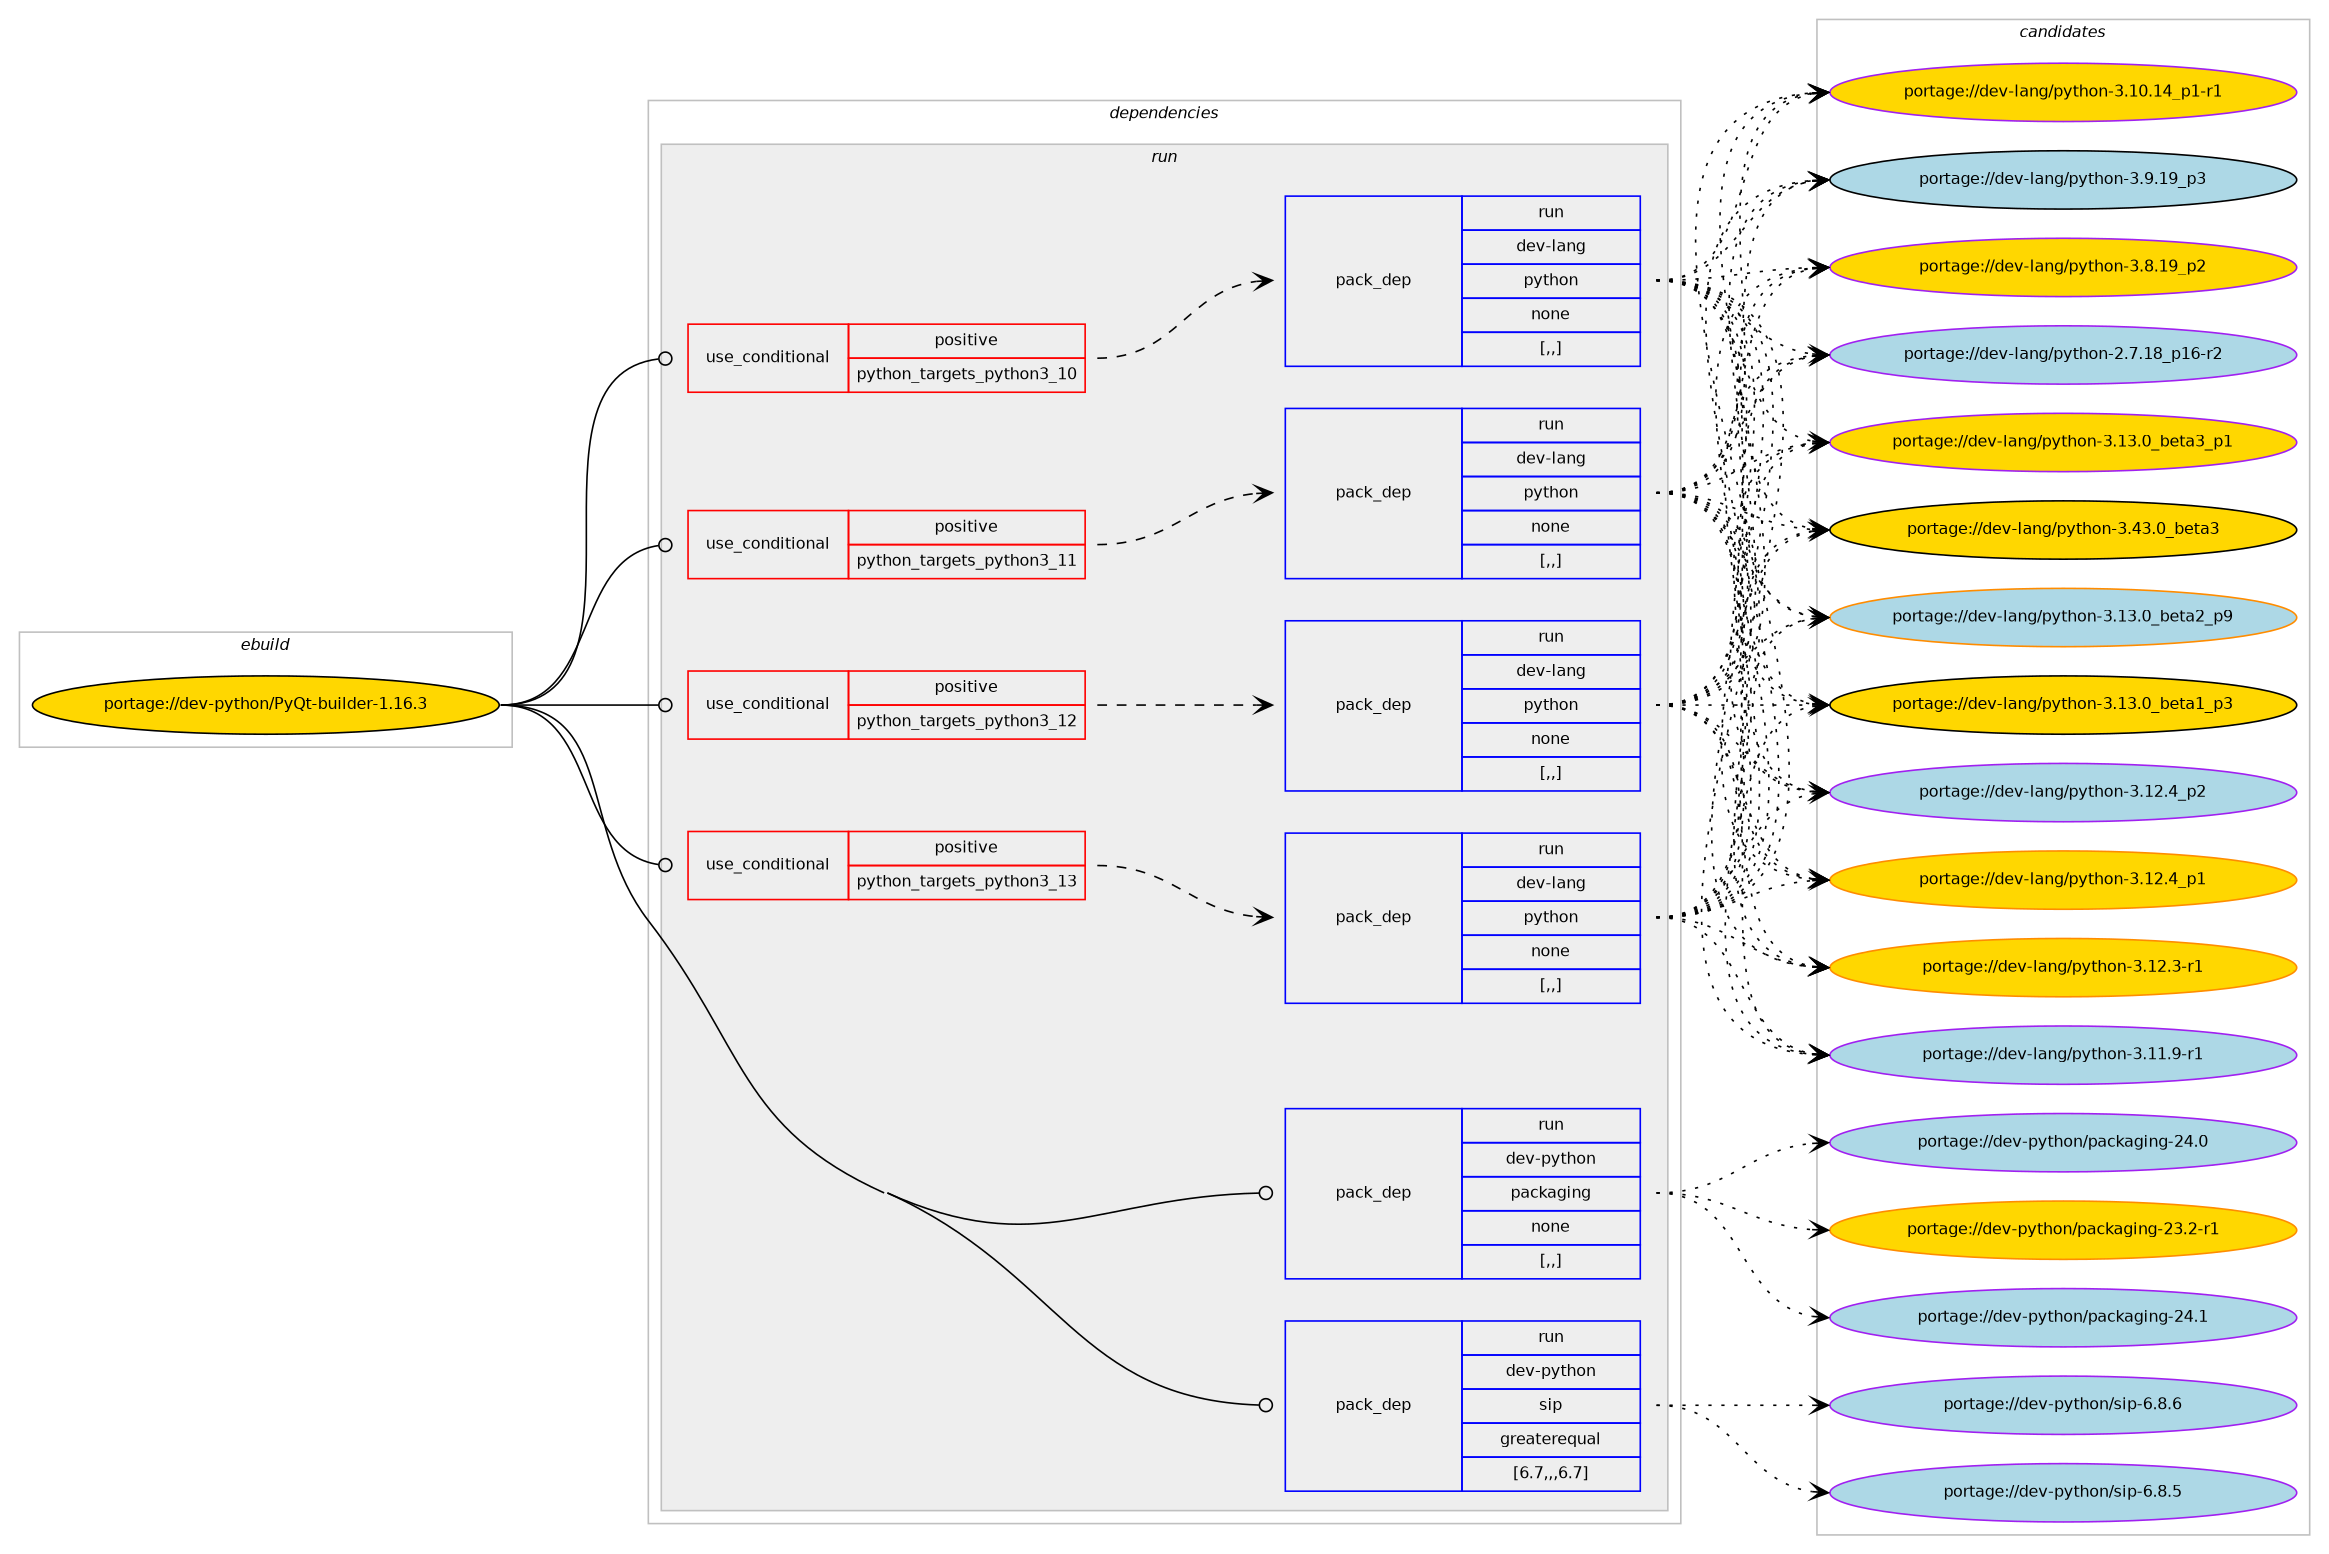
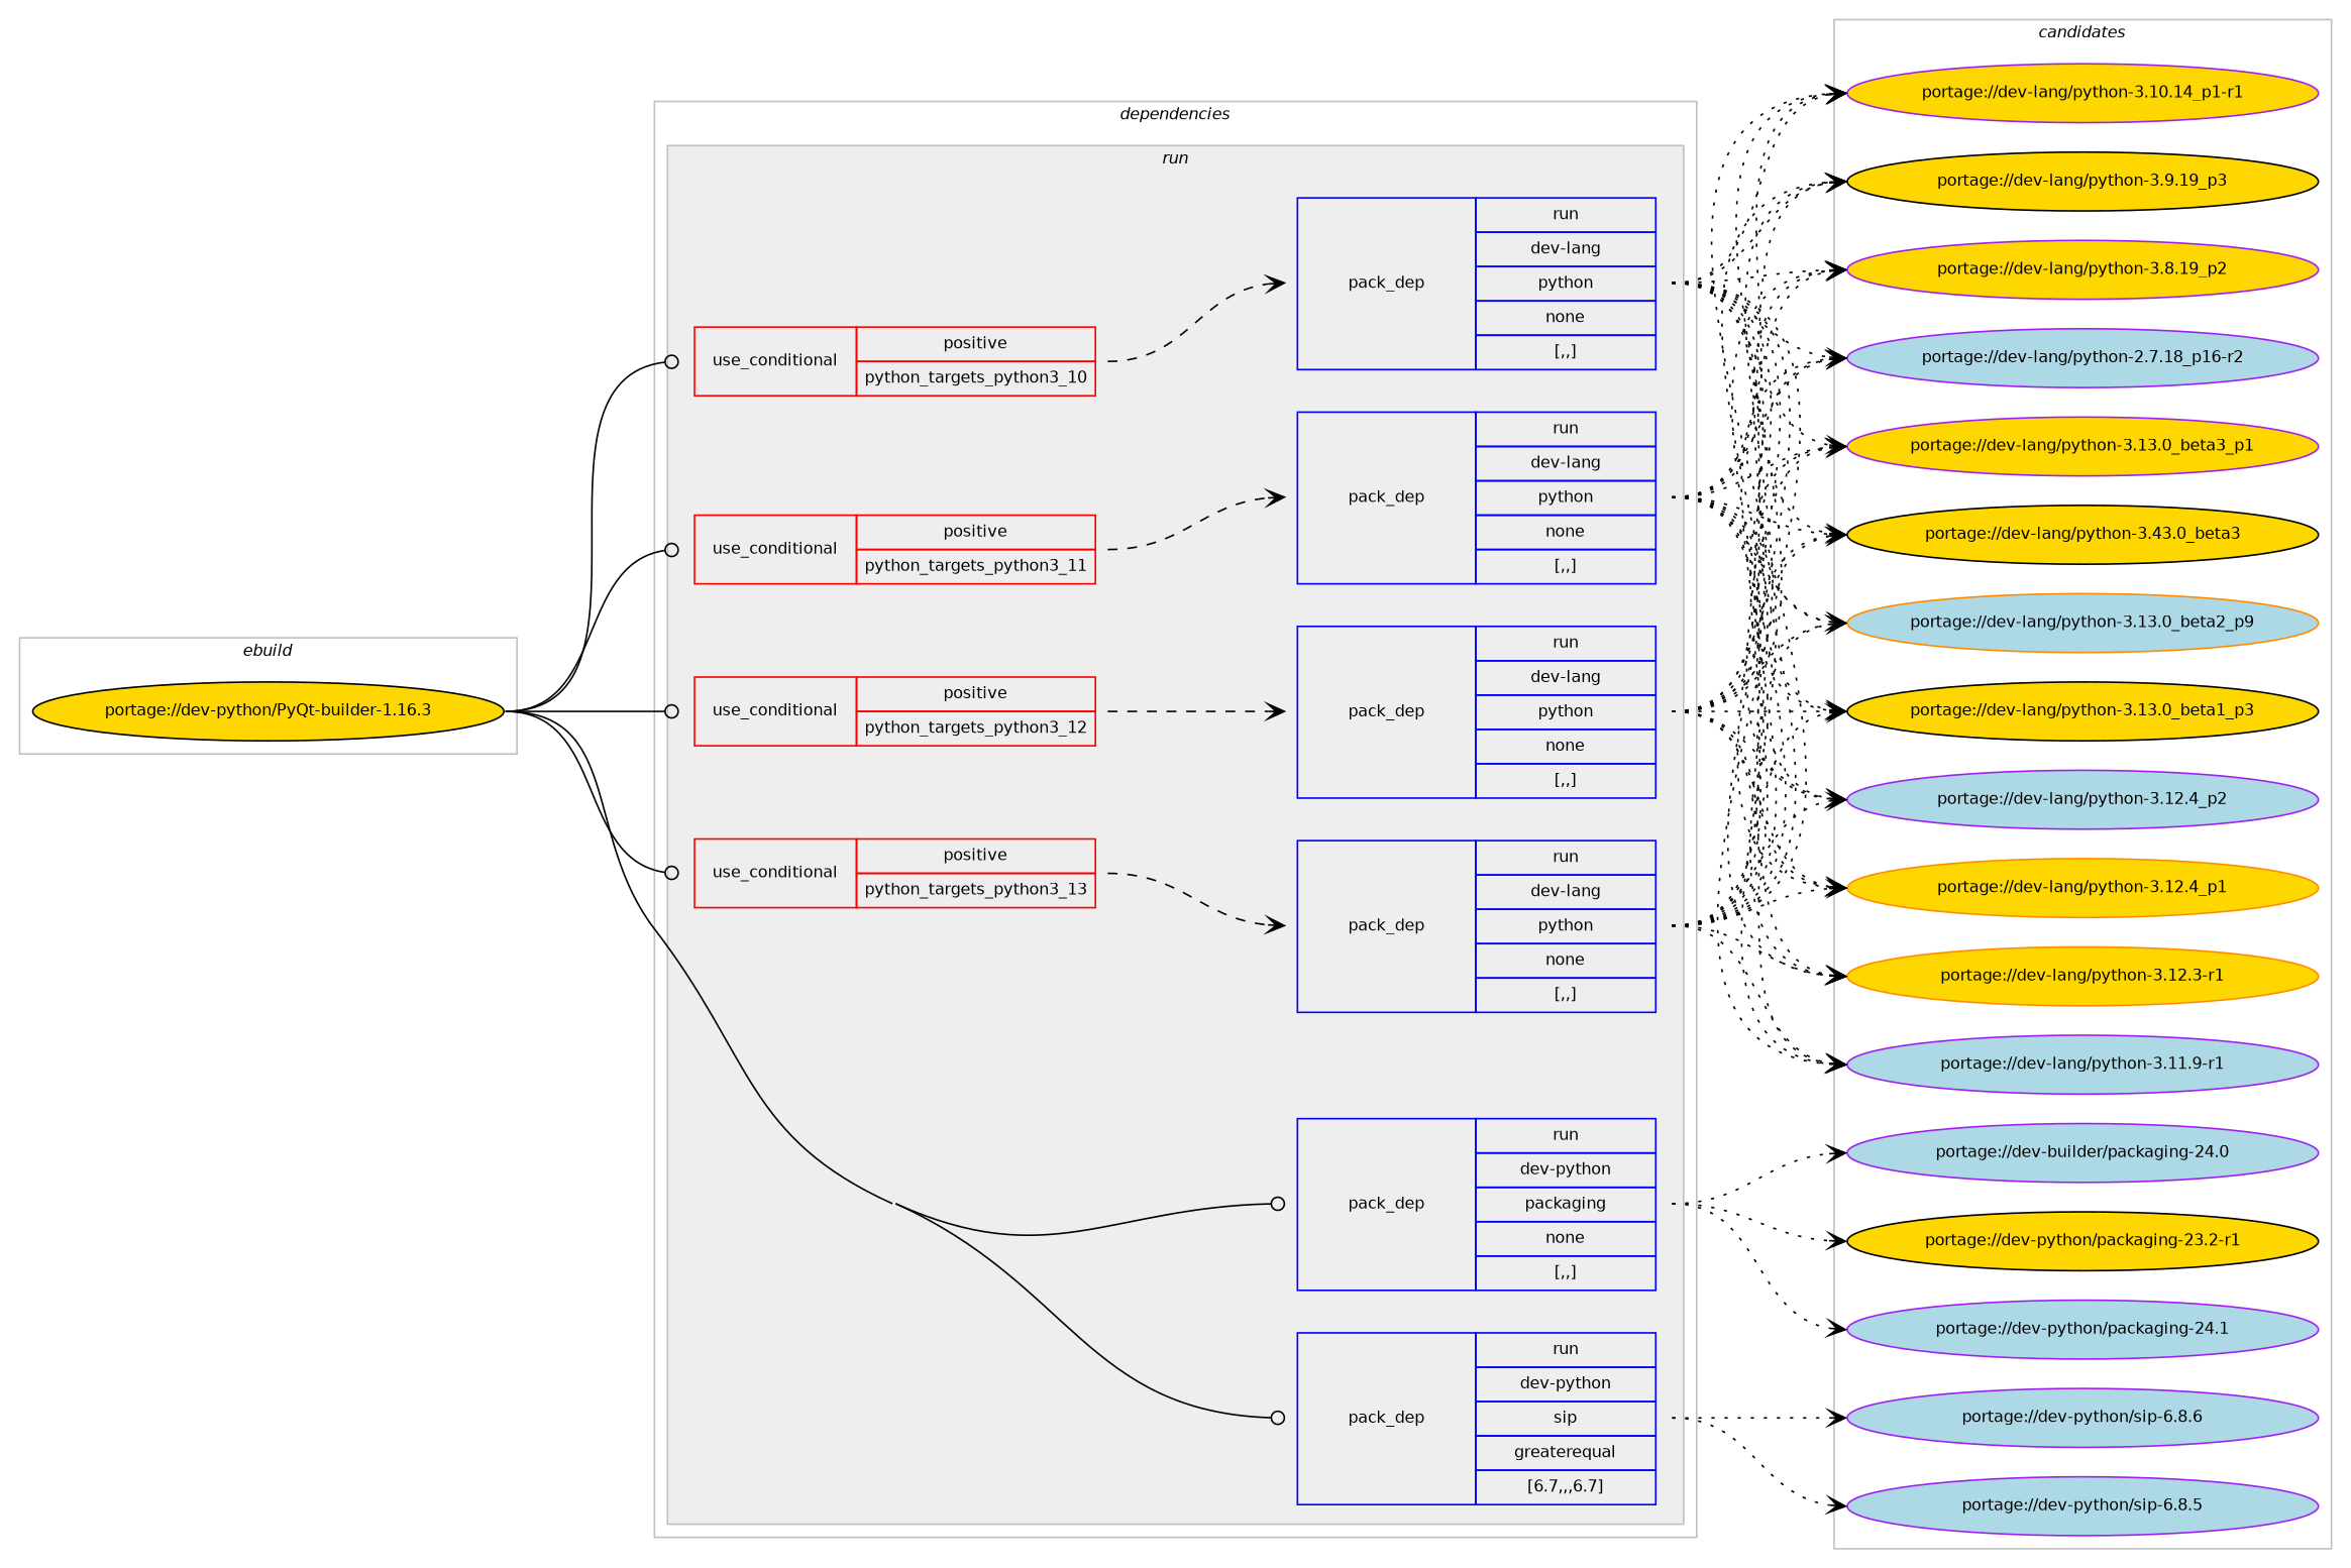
  digraph {
    compound=true
    concentrate=true
    fontname=Helvetica
    fontsize=10
    newrank=true
    rankdir=LR
    ranksep=1.5
    node [color=purple fontname=Helvetica fontsize=10 style=filled]
    edge [arrowhead=vee headport=w style=dotted tailport=e weight=100]
    n1 [color=black fillcolor=gold label="portage://dev-python/PyQt-builder-1.16.3" width=4]
    n2 [color=blue label=<<TABLE BORDER="0" CELLBORDER="1" CELLSPACING="0" CELLPADDING="4" WIDTH="220"><TR><TD ROWSPAN="6" CELLPADDING="30">pack_dep</TD></TR><TR><TD WIDTH="110">run</TD></TR><TR><TD>dev-lang</TD></TR><TR><TD>python</TD></TR><TR><TD>none</TD></TR><TR><TD>[,,]</TD></TR></TABLE>> shape=none style=""]
    n3 [color=red label=<<TABLE BORDER="0" CELLBORDER="1" CELLSPACING="0" CELLPADDING="4"><TR><TD ROWSPAN="3" CELLPADDING="10">use_conditional</TD></TR><TR><TD>positive</TD></TR><TR><TD>python_targets_python3_10</TD></TR></TABLE>> shape=none style=""]
    n4 [color=blue label=<<TABLE BORDER="0" CELLBORDER="1" CELLSPACING="0" CELLPADDING="4" WIDTH="220"><TR><TD ROWSPAN="6" CELLPADDING="30">pack_dep</TD></TR><TR><TD WIDTH="110">run</TD></TR><TR><TD>dev-lang</TD></TR><TR><TD>python</TD></TR><TR><TD>none</TD></TR><TR><TD>[,,]</TD></TR></TABLE>> shape=none style=""]
    n5 [color=red label=<<TABLE BORDER="0" CELLBORDER="1" CELLSPACING="0" CELLPADDING="4"><TR><TD ROWSPAN="3" CELLPADDING="10">use_conditional</TD></TR><TR><TD>positive</TD></TR><TR><TD>python_targets_python3_11</TD></TR></TABLE>> shape=none style=""]
    n6 [color=blue label=<<TABLE BORDER="0" CELLBORDER="1" CELLSPACING="0" CELLPADDING="4" WIDTH="220"><TR><TD ROWSPAN="6" CELLPADDING="30">pack_dep</TD></TR><TR><TD WIDTH="110">run</TD></TR><TR><TD>dev-lang</TD></TR><TR><TD>python</TD></TR><TR><TD>none</TD></TR><TR><TD>[,,]</TD></TR></TABLE>> shape=none style=""]
    n7 [color=red label=<<TABLE BORDER="0" CELLBORDER="1" CELLSPACING="0" CELLPADDING="4"><TR><TD ROWSPAN="3" CELLPADDING="10">use_conditional</TD></TR><TR><TD>positive</TD></TR><TR><TD>python_targets_python3_12</TD></TR></TABLE>> shape=none style=""]
    n8 [color=blue label=<<TABLE BORDER="0" CELLBORDER="1" CELLSPACING="0" CELLPADDING="4" WIDTH="220"><TR><TD ROWSPAN="6" CELLPADDING="30">pack_dep</TD></TR><TR><TD WIDTH="110">run</TD></TR><TR><TD>dev-lang</TD></TR><TR><TD>python</TD></TR><TR><TD>none</TD></TR><TR><TD>[,,]</TD></TR></TABLE>> shape=none style=""]
    n9 [color=red label=<<TABLE BORDER="0" CELLBORDER="1" CELLSPACING="0" CELLPADDING="4"><TR><TD ROWSPAN="3" CELLPADDING="10">use_conditional</TD></TR><TR><TD>positive</TD></TR><TR><TD>python_targets_python3_13</TD></TR></TABLE>> shape=none style=""]
    n10 [color=blue label=<<TABLE BORDER="0" CELLBORDER="1" CELLSPACING="0" CELLPADDING="4" WIDTH="220"><TR><TD ROWSPAN="6" CELLPADDING="30">pack_dep</TD></TR><TR><TD WIDTH="110">run</TD></TR><TR><TD>dev-python</TD></TR><TR><TD>packaging</TD></TR><TR><TD>none</TD></TR><TR><TD>[,,]</TD></TR></TABLE>> shape=none style=""]
    n11 [color=blue label=<<TABLE BORDER="0" CELLBORDER="1" CELLSPACING="0" CELLPADDING="4" WIDTH="220"><TR><TD ROWSPAN="6" CELLPADDING="30">pack_dep</TD></TR><TR><TD WIDTH="110">run</TD></TR><TR><TD>dev-python</TD></TR><TR><TD>sip</TD></TR><TR><TD>greaterequal</TD></TR><TR><TD>[6.7,,,6.7]</TD></TR></TABLE>> shape=none style=""]
    n12 [fillcolor=gold label="portage://dev-lang/python-3.13.0_beta3_p1" width=4]
    n13 [color=black fillcolor=gold label="portage://dev-lang/python-3.43.0_beta3" width=4]
    n14 [color=darkorange fillcolor=lightblue label="portage://dev-lang/python-3.13.0_beta2_p9" width=4]
    n15 [color=black fillcolor=gold label="portage://dev-lang/python-3.13.0_beta1_p3" width=4]
    n16 [fillcolor=lightblue label="portage://dev-lang/python-3.12.4_p2" width=4]
    n17 [color=darkorange fillcolor=gold label="portage://dev-lang/python-3.12.4_p1" width=4]
    n18 [color=darkorange fillcolor=gold label="portage://dev-lang/python-3.12.3-r1" width=4]
    n19 [fillcolor=lightblue label="portage://dev-lang/python-3.11.9-r1" width=4]
    n20 [fillcolor=gold label="portage://dev-lang/python-3.10.14_p1-r1" width=4]
-   n21 [color=black fillcolor=lightblue label="portage://dev-lang/python-3.9.19_p3" width=4]
+   n21 [color=black fillcolor=gold label="portage://dev-lang/python-3.9.19_p3" width=4]
    n22 [fillcolor=gold label="portage://dev-lang/python-3.8.19_p2" width=4]
    n23 [fillcolor=lightblue label="portage://dev-lang/python-2.7.18_p16-r2" width=4]
    n24 [fillcolor=lightblue label="portage://dev-python/packaging-24.1" width=4]
-   n25 [fillcolor=lightblue label="portage://dev-python/packaging-24.0" width=4]
-   n26 [color=darkorange fillcolor=gold label="portage://dev-python/packaging-23.2-r1" width=4]
+   n25 [fillcolor=lightblue label="portage://dev-builder/packaging-24.0" width=4]
+   n26 [color=black fillcolor=gold label="portage://dev-python/packaging-23.2-r1" width=4]
    n27 [fillcolor=lightblue label="portage://dev-python/sip-6.8.6" width=4]
    n28 [fillcolor=lightblue label="portage://dev-python/sip-6.8.5" width=4]
    subgraph cluster_1 {
      color=gray
      label=<<i>ebuild</i>>
      n1
    }
    subgraph cluster_2 {
      color=gray
      label=<<i>dependencies</i>>
      subgraph cluster_3 {
        color=gray
        fillcolor="#eeeeee"
        label=<<i>compile</i>>
        style=filled
      }
      subgraph cluster_4 {
        color=gray
        fillcolor="#eeeeee"
        label=<<i>compile and run</i>>
        style=filled
      }
      subgraph cluster_5 {
        color=gray
        fillcolor="#eeeeee"
        label=<<i>run</i>>
        style=filled
        subgraph sub_6 {
          color=gray
          fillcolor="#eeeeee"
          label=<<i>run</i>>
          style=filled
          n3
          subgraph sub_7 {
            color=gray
            fillcolor="#eeeeee"
            label=<<i>run</i>>
            style=filled
            n2
          }
        }
        subgraph sub_8 {
          color=gray
          fillcolor="#eeeeee"
          label=<<i>run</i>>
          style=filled
          n5
          subgraph sub_9 {
            color=gray
            fillcolor="#eeeeee"
            label=<<i>run</i>>
            style=filled
            n4
          }
        }
        subgraph sub_10 {
          color=gray
          fillcolor="#eeeeee"
          label=<<i>run</i>>
          style=filled
          n7
          subgraph sub_11 {
            color=gray
            fillcolor="#eeeeee"
            label=<<i>run</i>>
            style=filled
            n6
          }
        }
        subgraph sub_12 {
          color=gray
          fillcolor="#eeeeee"
          label=<<i>run</i>>
          style=filled
          n9
          subgraph sub_13 {
            color=gray
            fillcolor="#eeeeee"
            label=<<i>run</i>>
            style=filled
            n8
          }
        }
        subgraph sub_14 {
          color=gray
          fillcolor="#eeeeee"
          label=<<i>run</i>>
          style=filled
          n10
        }
        subgraph sub_15 {
          color=gray
          fillcolor="#eeeeee"
          label=<<i>run</i>>
          style=filled
          n11
        }
      }
    }
    subgraph cluster_16 {
      color=gray
      label=<<i>candidates</i>>
      rank=same
      subgraph sub_17 {
        color=black
        label=<<i>candidates</i>>
        nodesep=1
        rank=same
        n12
        n13
        n14
        n15
        n16
        n17
        n18
        n19
        n20
        n21
        n22
        n23
      }
      subgraph sub_18 {
        color=black
        label=<<i>candidates</i>>
        nodesep=1
        rank=same
        n12
        n13
        n14
        n15
        n16
        n17
        n18
        n19
        n20
        n21
        n22
        n23
      }
      subgraph sub_19 {
        color=black
        label=<<i>candidates</i>>
        nodesep=1
        rank=same
        n12
        n13
        n14
        n15
        n16
        n17
        n18
        n19
        n20
        n21
        n22
        n23
      }
      subgraph sub_20 {
        color=black
        label=<<i>candidates</i>>
        nodesep=1
        rank=same
        n12
        n13
        n14
        n15
        n16
        n17
        n18
        n19
        n20
        n21
        n22
        n23
      }
      subgraph sub_21 {
        color=black
        label=<<i>candidates</i>>
        nodesep=1
        rank=same
        n24
        n25
        n26
      }
      subgraph sub_22 {
        color=black
        label=<<i>candidates</i>>
        nodesep=1
        rank=same
        n27
        n28
      }
    }
    n1 -> n3 [arrowhead=odot style=solid weight=20]
    n1 -> n5 [arrowhead=odot style=solid weight=20]
    n1 -> n7 [arrowhead=odot style=solid weight=20]
    n1 -> n9 [arrowhead=odot style=solid weight=20]
    n1 -> n10 [arrowhead=odot style=solid weight=20]
    n1 -> n11 [arrowhead=odot style=solid weight=20]
    n2 -> n12
    n2 -> n13
    n2 -> n14
    n2 -> n15
    n2 -> n16
    n2 -> n17
    n2 -> n18
    n2 -> n19
    n2 -> n20
    n2 -> n21
    n2 -> n22
    n2 -> n23
    n3 -> n2 [style=dashed weight=20]
    n4 -> n12
    n4 -> n13
    n4 -> n14
    n4 -> n15
    n4 -> n16
    n4 -> n17
    n4 -> n18
    n4 -> n19
    n4 -> n20
    n4 -> n21
    n4 -> n22
    n4 -> n23
    n5 -> n4 [style=dashed weight=20]
    n6 -> n12
    n6 -> n13
    n6 -> n14
    n6 -> n15
    n6 -> n16
    n6 -> n17
    n6 -> n18
    n6 -> n19
    n6 -> n20
    n6 -> n21
    n6 -> n22
    n6 -> n23
    n7 -> n6 [style=dashed weight=20]
    n8 -> n12
    n8 -> n13
    n8 -> n14
    n8 -> n15
    n8 -> n16
    n8 -> n17
    n8 -> n18
    n8 -> n19
    n8 -> n20
    n8 -> n21
    n8 -> n22
    n8 -> n23
    n9 -> n8 [style=dashed weight=20]
    n10 -> n24
    n10 -> n25
    n10 -> n26
    n11 -> n27
    n11 -> n28
  }
